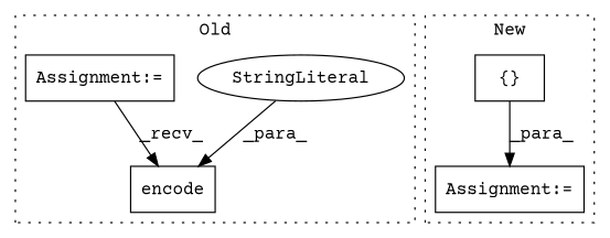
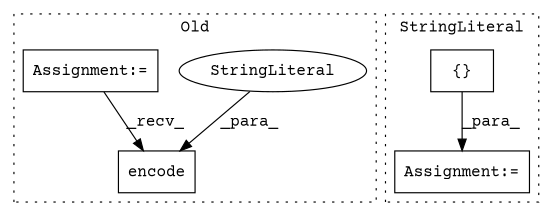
  digraph {
    fontname="Courier Prime"
    node [a=7 l=1 shape=box fontname="Courier Prime"]
    edge [fontname="Courier Prime"]
    n1 [a=32 l="7,1" label=encode s="7719,7733"]
    n2 [a=45 l=7 label=StringLiteral s=7726 shape=ellipse]
    n3 [label="Assignment:=" s=7584]
    n4 [a=4 l="1,1" label="{}" s="7594,7606"]
    n5 [label="Assignment:=" s=7569]
    subgraph cluster_1 {
      label=Old
      style=dotted
      n1
      n2
      n3
    }
    subgraph cluster_2 {
-     label=New
+     label=StringLiteral
      style=dotted
      n4
      n5
    }
    n2 -> n1 [label=_para_]
    n3 -> n1 [label=_recv_]
    n4 -> n5 [label=_para_]
  }
